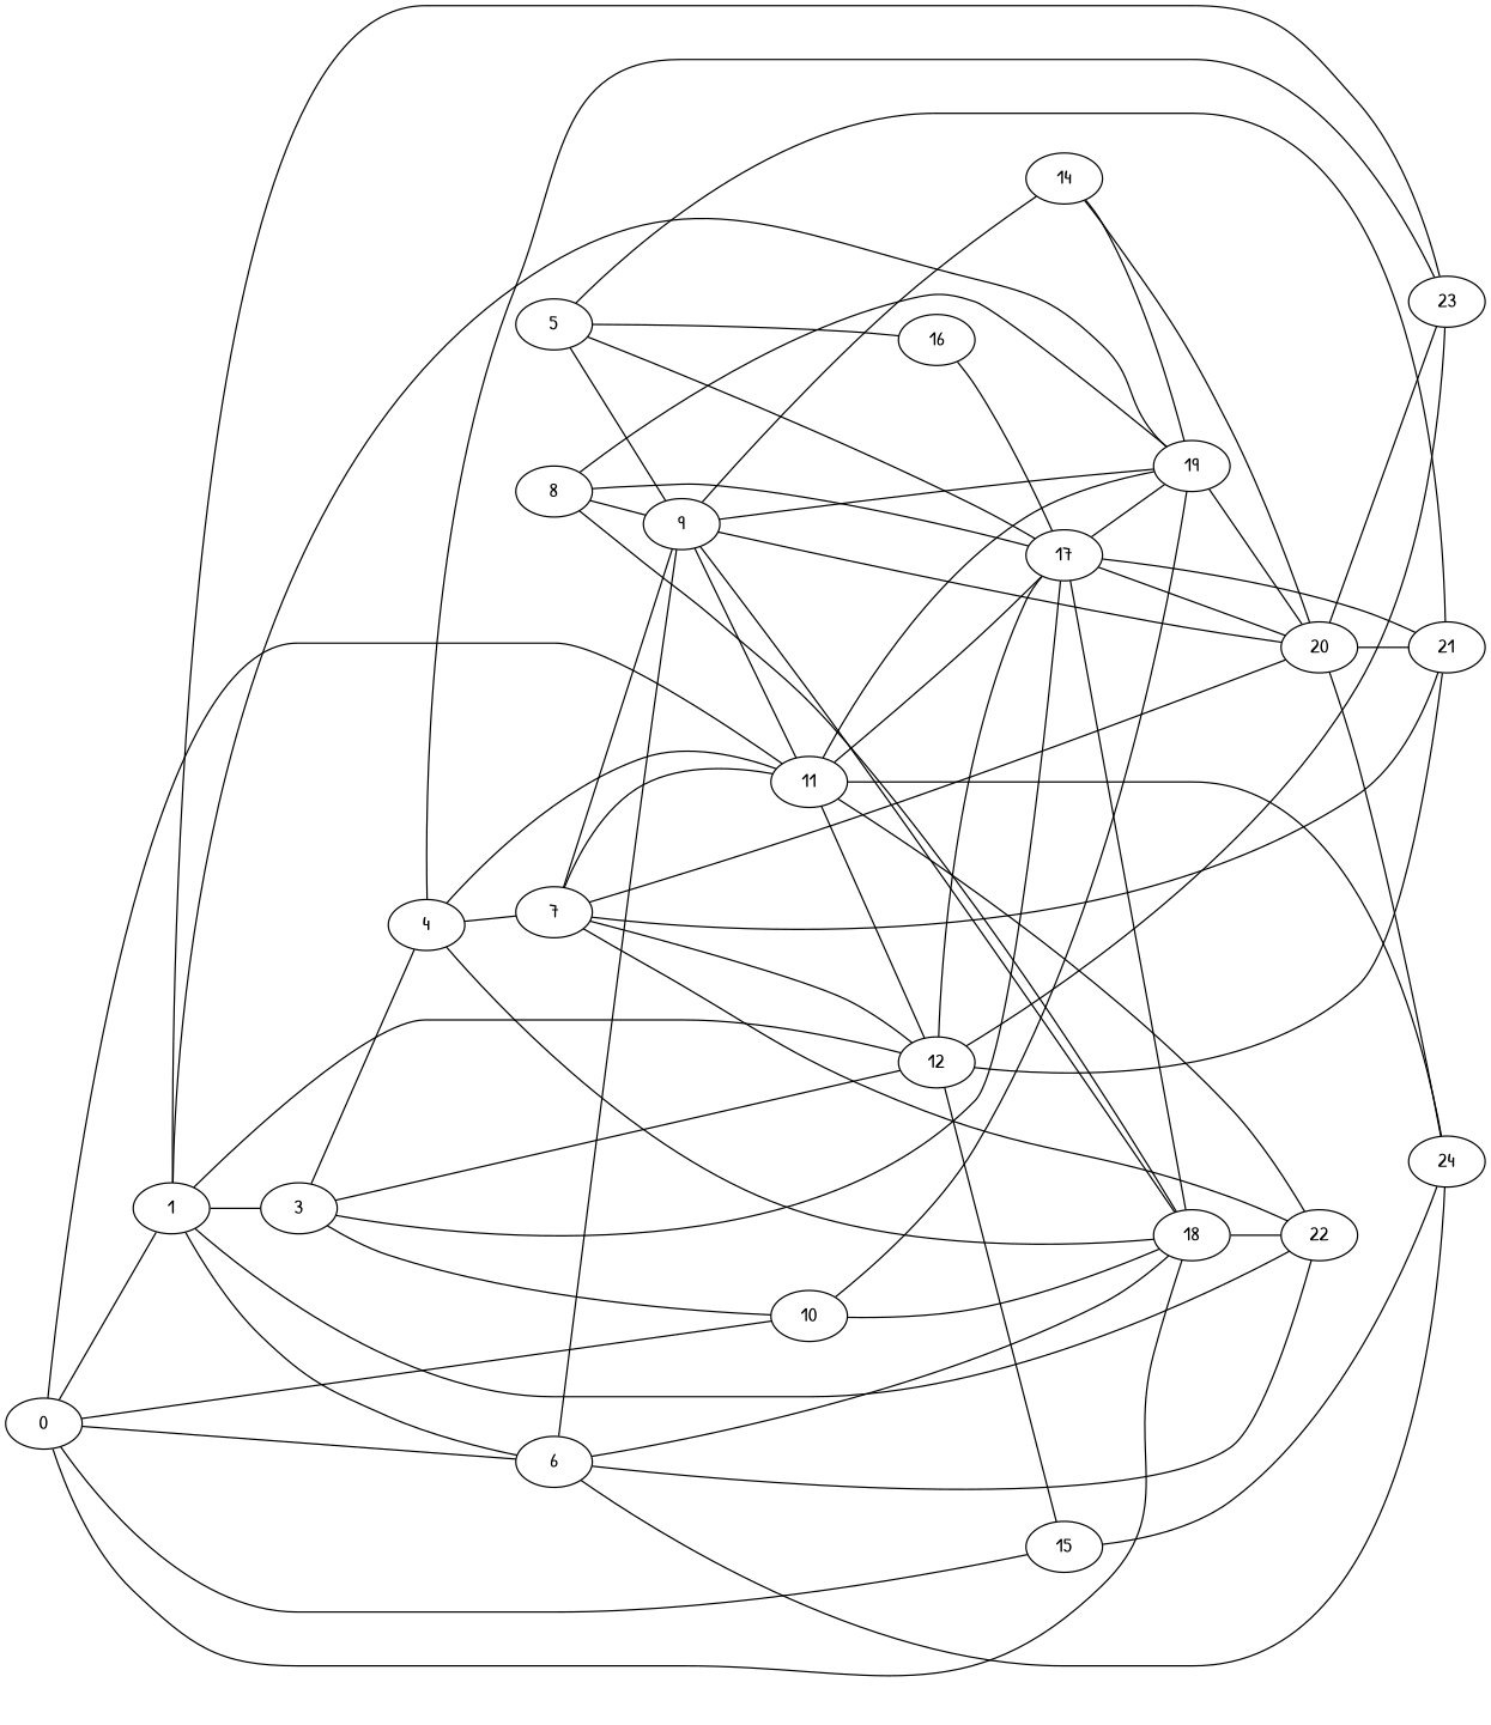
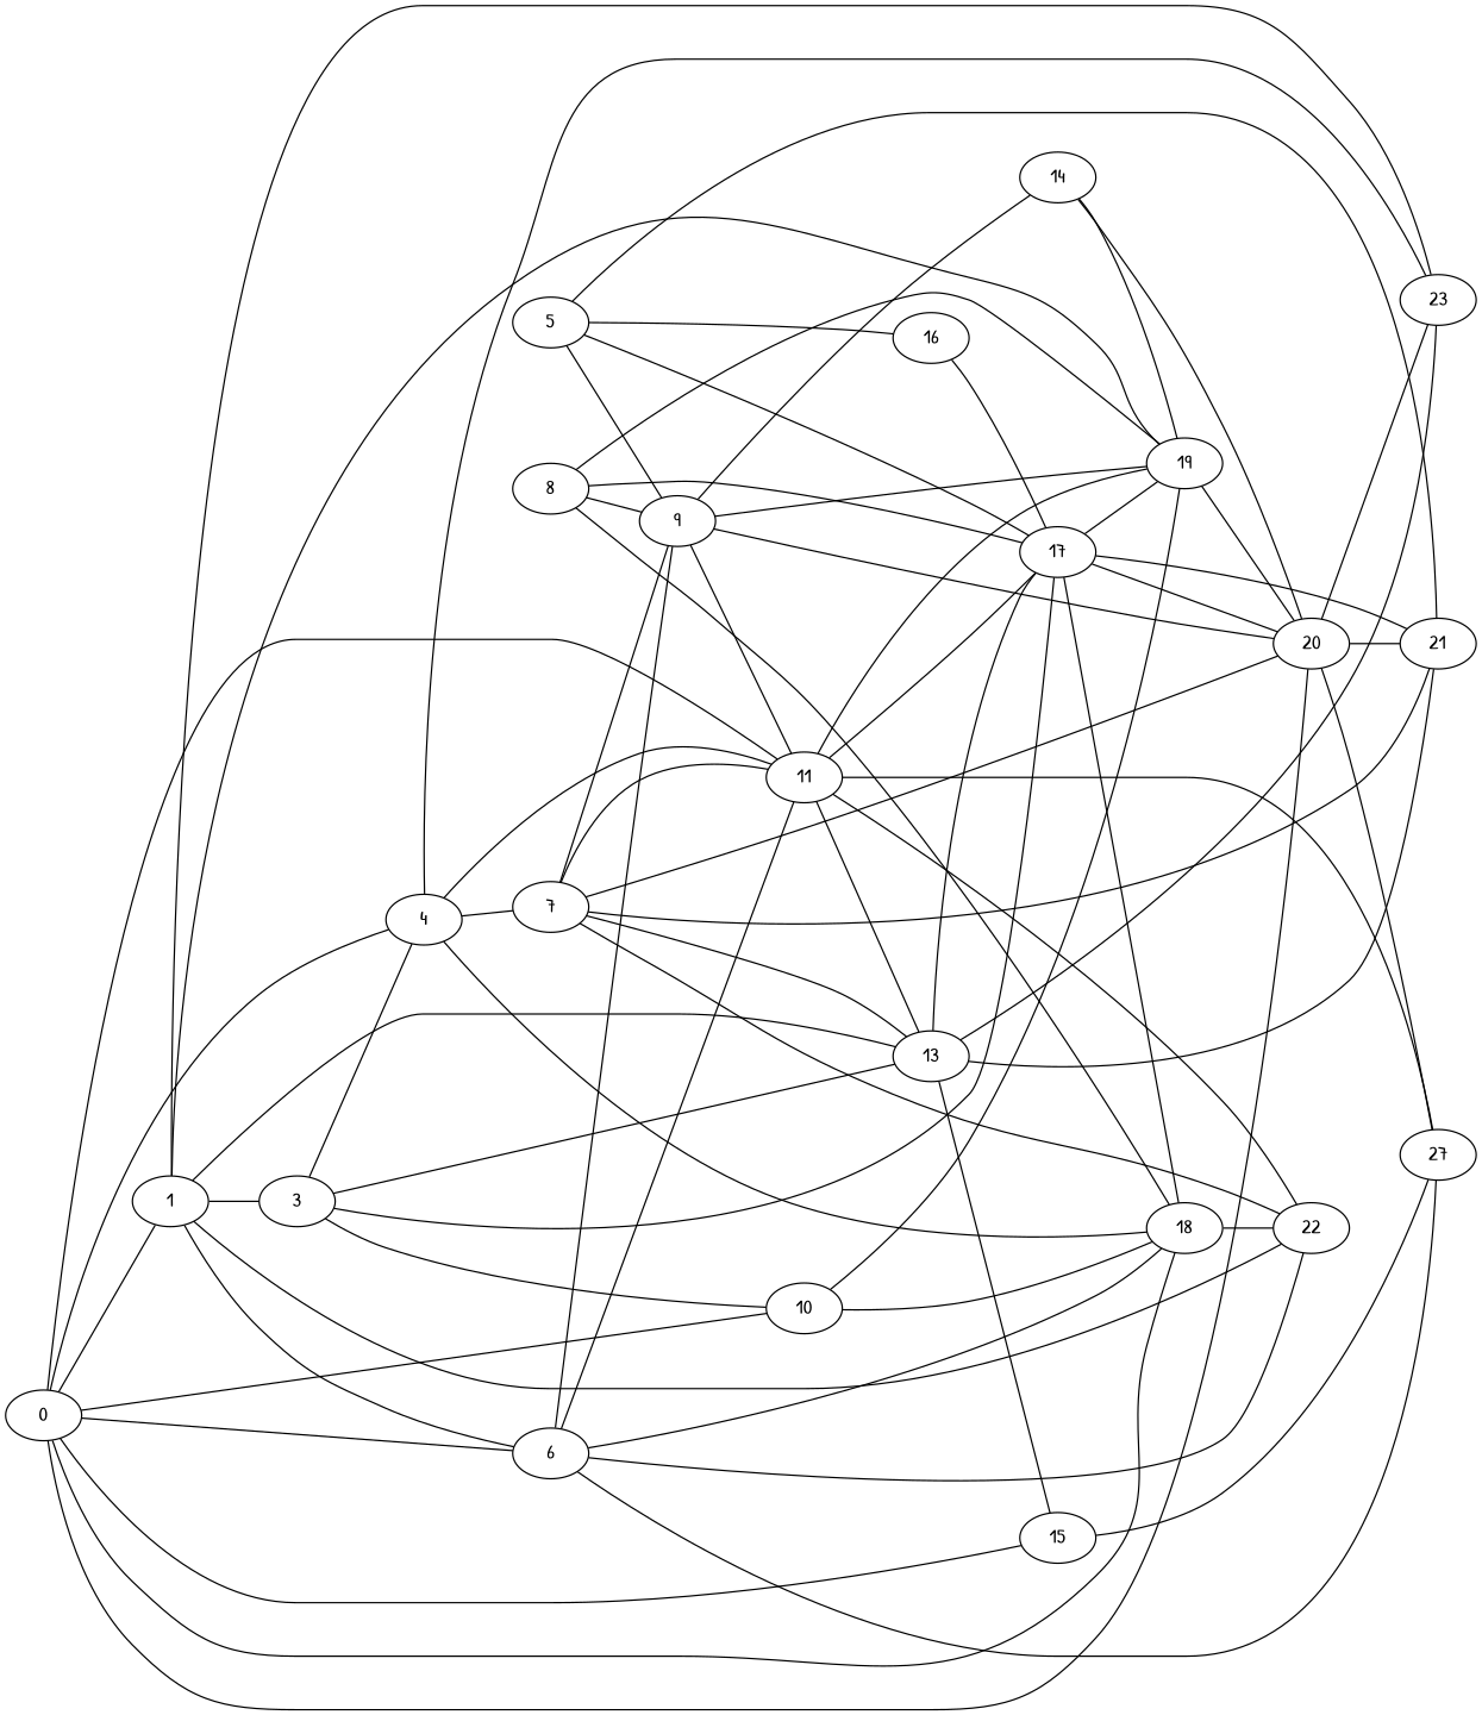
  strict graph {
    fontname="Patrick Hand"
    rankdir=LR
    node [fontname="Patrick Hand"]
    edge [fontname="Patrick Hand" is_available=True prob=1.0]
    0
    1
    4
    6
    10
    11
    15
    18
    20
    3
-   13 [label=12]
+   13
    19
    22
    23
    7
-   24
+   24 [label=27]
    9
    17
    21
    5
    16
    14
    8
    0 -- 1 [prob=0.175426762806]
+   0 -- 4 [prob=0.868426563613]
    0 -- 6 [prob=0.891323127941]
    0 -- 10
    0 -- 11 [prob=0.591621613098]
    0 -- 15 [prob=0.354696856487]
    0 -- 18 [prob=0.878329008434]
+   0 -- 20
    1 -- 6 [prob=0.490329057758]
    1 -- 3
    1 -- 13 [prob=0.20614736833]
    1 -- 19 [prob=0.915591491908]
    1 -- 22 [prob=0.67247484967]
    1 -- 23 [prob=0.57739622268]
    4 -- 11
    4 -- 18 [prob=0.988828665771]
    4 -- 23 [prob=0.549109120829]
    4 -- 7 [prob=0.545815004312]
+   6 -- 11
    6 -- 18 [prob=0.311903953284]
    6 -- 22
    6 -- 24 [prob=0.21772792579]
    6 -- 9 [prob=0.364216405629]
    10 -- 18 [prob=0.0446446291527]
    10 -- 19
    11 -- 13 [prob=0.195508418882]
    11 -- 19 [prob=0.278498340785]
    11 -- 22 [prob=0.0507035716271]
    11 -- 24 [prob=0.957727245252]
    11 -- 17 [prob=0.292099274269]
    15 -- 24 [prob=0.271495015255]
    18 -- 22 [prob=0.229573899508]
    20 -- 23 [prob=0.627004393956]
    20 -- 24 [prob=0.649223395557]
    20 -- 21 [prob=0.804652103244]
    3 -- 4
    3 -- 10 [prob=0.306595992309]
    3 -- 13
    3 -- 17 [prob=0.0342307443393]
    13 -- 15 [prob=0.96743370002]
    13 -- 23 [prob=0.839165196254]
    13 -- 17
    13 -- 21 [prob=0.508826708543]
    19 -- 20 [prob=0.111383494069]
    7 -- 11 [prob=0.883318396849]
    7 -- 20 [prob=0.153818126278]
    7 -- 13 [prob=0.949982101904]
    7 -- 22 [prob=0.764425639873]
    7 -- 9
    7 -- 21
    9 -- 11 [prob=0.646892469572]
-   9 -- 18 [prob=0.0624055662209]
    9 -- 20 [prob=0.896301654785]
    9 -- 19 [prob=0.454085331002]
    9 -- 14
    17 -- 18 [prob=0.613288002856]
    17 -- 20
    17 -- 19 [prob=0.463953642597]
    17 -- 21 [prob=0.456039883543]
    5 -- 9 [prob=0.155652092794]
    5 -- 17
    5 -- 21 [prob=0.538973874926]
    5 -- 16 [prob=0.342310623672]
    16 -- 17 [prob=0.482115693753]
    14 -- 20
    14 -- 19 [prob=0.593109054541]
    8 -- 18
    8 -- 19 [prob=0.0457207784385]
    8 -- 9 [prob=0.651020274814]
    8 -- 17 [prob=0.436138409707]
  }
